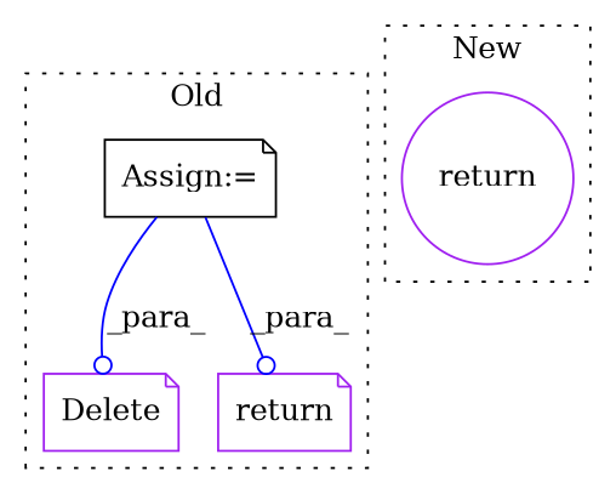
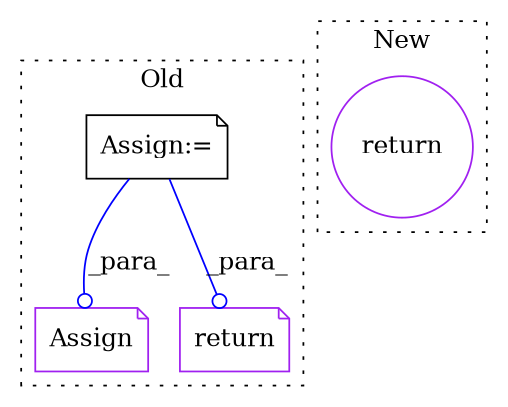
  digraph {
    node [a=93 l=7 shape=note color=purple]
    edge [color=blue arrowhead=odot]
-   n1 [a=101 l=16 label=Delete s=4200]
+   n1 [a=101 l=16 label=Assign s=4200]
    n2 [a=68 l=3 label="Assign:=" s=3661 color=black]
    n3 [label=return s=4221]
    n4 [label=return s=3662 shape=circle]
    subgraph cluster_1 {
      label=Old
      style=dotted
      n1
      n2
      n3
    }
    subgraph cluster_2 {
      label=New
      style=dotted
      n4
    }
    n2 -> n1 [label=_para_]
    n2 -> n3 [label=_para_]
  }
